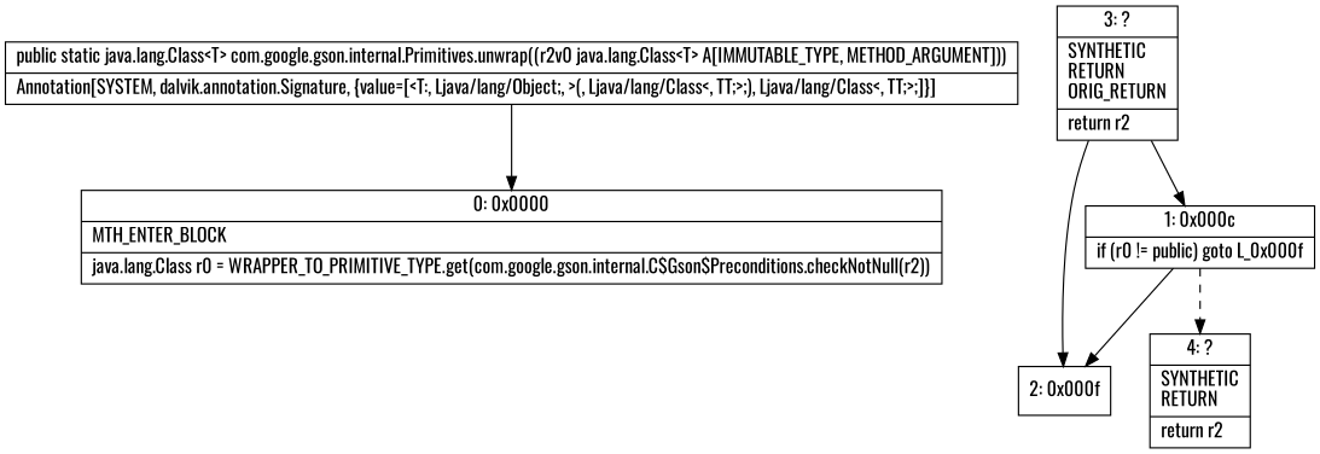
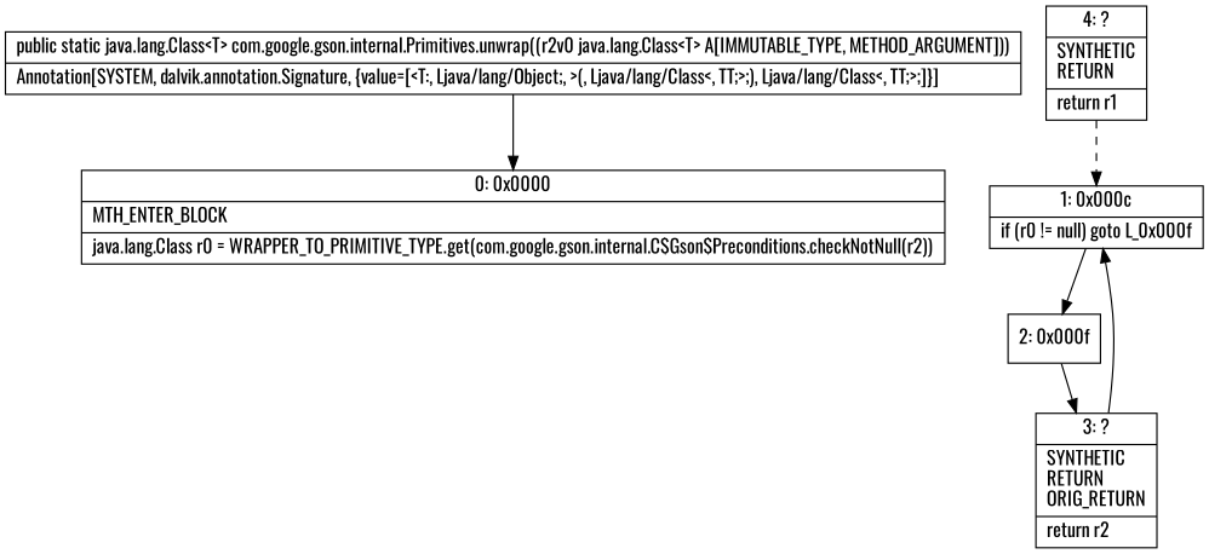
  digraph {
    fontname=Oswald
    node [fontname=Oswald shape=record]
    edge [fontname=Oswald]
    n1 [label="{0\:\ 0x0000|MTH_ENTER_BLOCK\l|java.lang.Class r0 = WRAPPER_TO_PRIMITIVE_TYPE.get(com.google.gson.internal.C$Gson$Preconditions.checkNotNull(r2))\l}"]
-   n2 [label="{1\:\ 0x000c|if (r0 != public) goto L_0x000f\l}"]
+   n2 [label="{1\:\ 0x000c|if (r0 != null) goto L_0x000f\l}"]
    n3 [label="{2\:\ 0x000f}"]
-   n4 [label="{4\:\ ?|SYNTHETIC\lRETURN\l|return r2\l}"]
+   n4 [label="{4\:\ ?|SYNTHETIC\lRETURN\l|return r1\l}"]
    n5 [label="{3\:\ ?|SYNTHETIC\lRETURN\lORIG_RETURN\l|return r2\l}"]
    n6 [label="{public static java.lang.Class\<T\> com.google.gson.internal.Primitives.unwrap((r2v0 java.lang.Class\<T\> A[IMMUTABLE_TYPE, METHOD_ARGUMENT]))  | Annotation[SYSTEM, dalvik.annotation.Signature, \{value=[\<T:, Ljava\/lang\/Object;, \>(, Ljava\/lang\/Class\<, TT;\>;), Ljava\/lang\/Class\<, TT;\>;]\}]\l}"]
    n2 -> n3
-   n2 -> n4 [style=dashed]
-   n5 -> n3
+   n4 -> n2 [style=dashed]
+   n3 -> n5
    n5 -> n2
    n6 -> n1
  }
